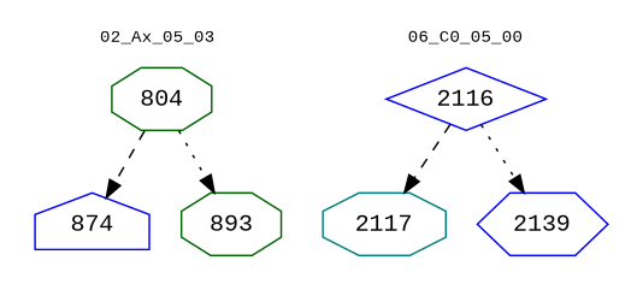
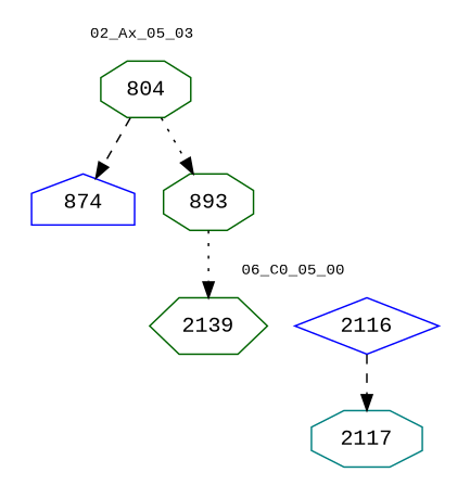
  digraph {
    fontname="Liberation Mono"
    node [color=blue fontname="Liberation Mono" shape=octagon]
    edge [color=black fontname="Liberation Mono" style=dashed]
    n1 [color=darkgreen label=804]
    n2 [label=874 shape=house]
    n3 [color=darkgreen label=893]
    n4 [label=2116 shape=diamond]
    n5 [color=teal label=2117]
-   n6 [label=2139 shape=hexagon]
+   n6 [color=darkgreen label=2139 shape=hexagon]
    subgraph cluster_1 {
      color=white
      fontsize=10
      label="02_Ax_05_03"
      n1
      n2
      n3
    }
    subgraph cluster_2 {
      color=white
      fontsize=10
      label="06_C0_05_00"
      n4
      n5
      n6
    }
    n1 -> n2
    n1 -> n3 [style=dotted]
    n4 -> n5
-   n4 -> n6 [style=dotted]
+   n3 -> n6 [style=dotted]
  }
